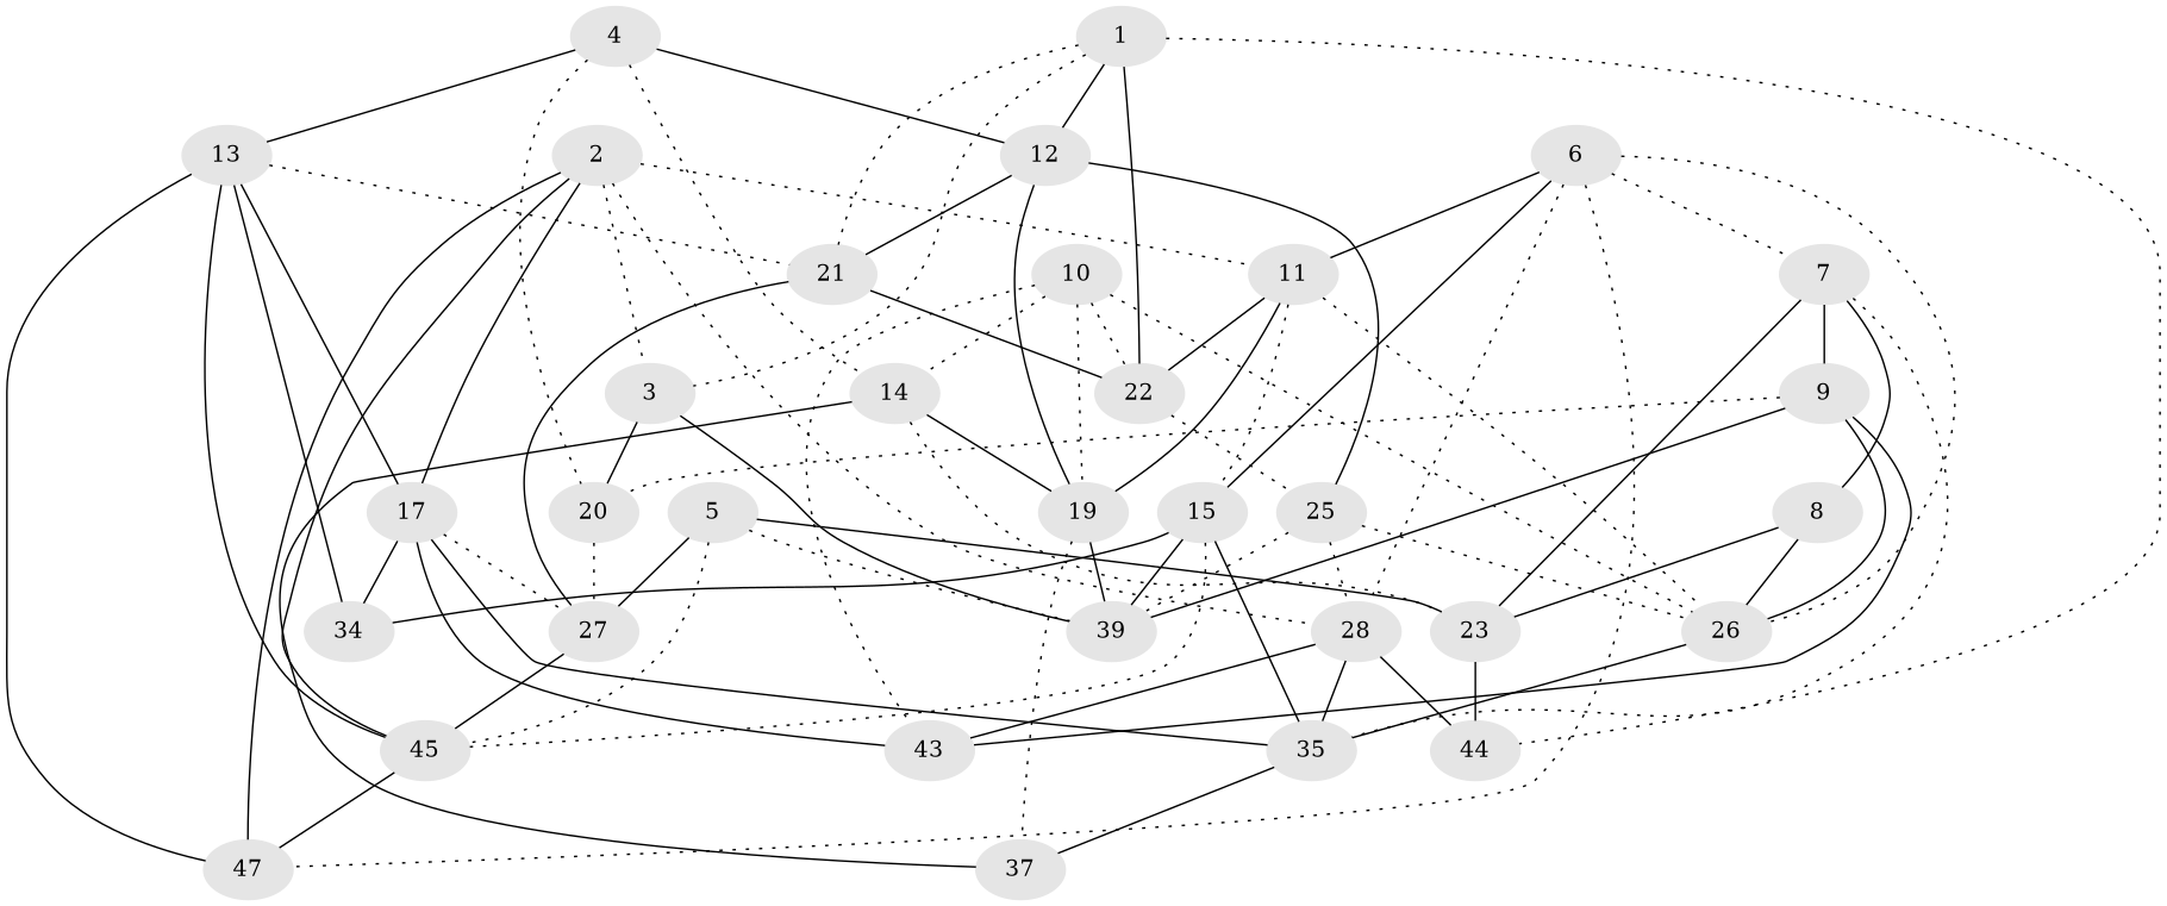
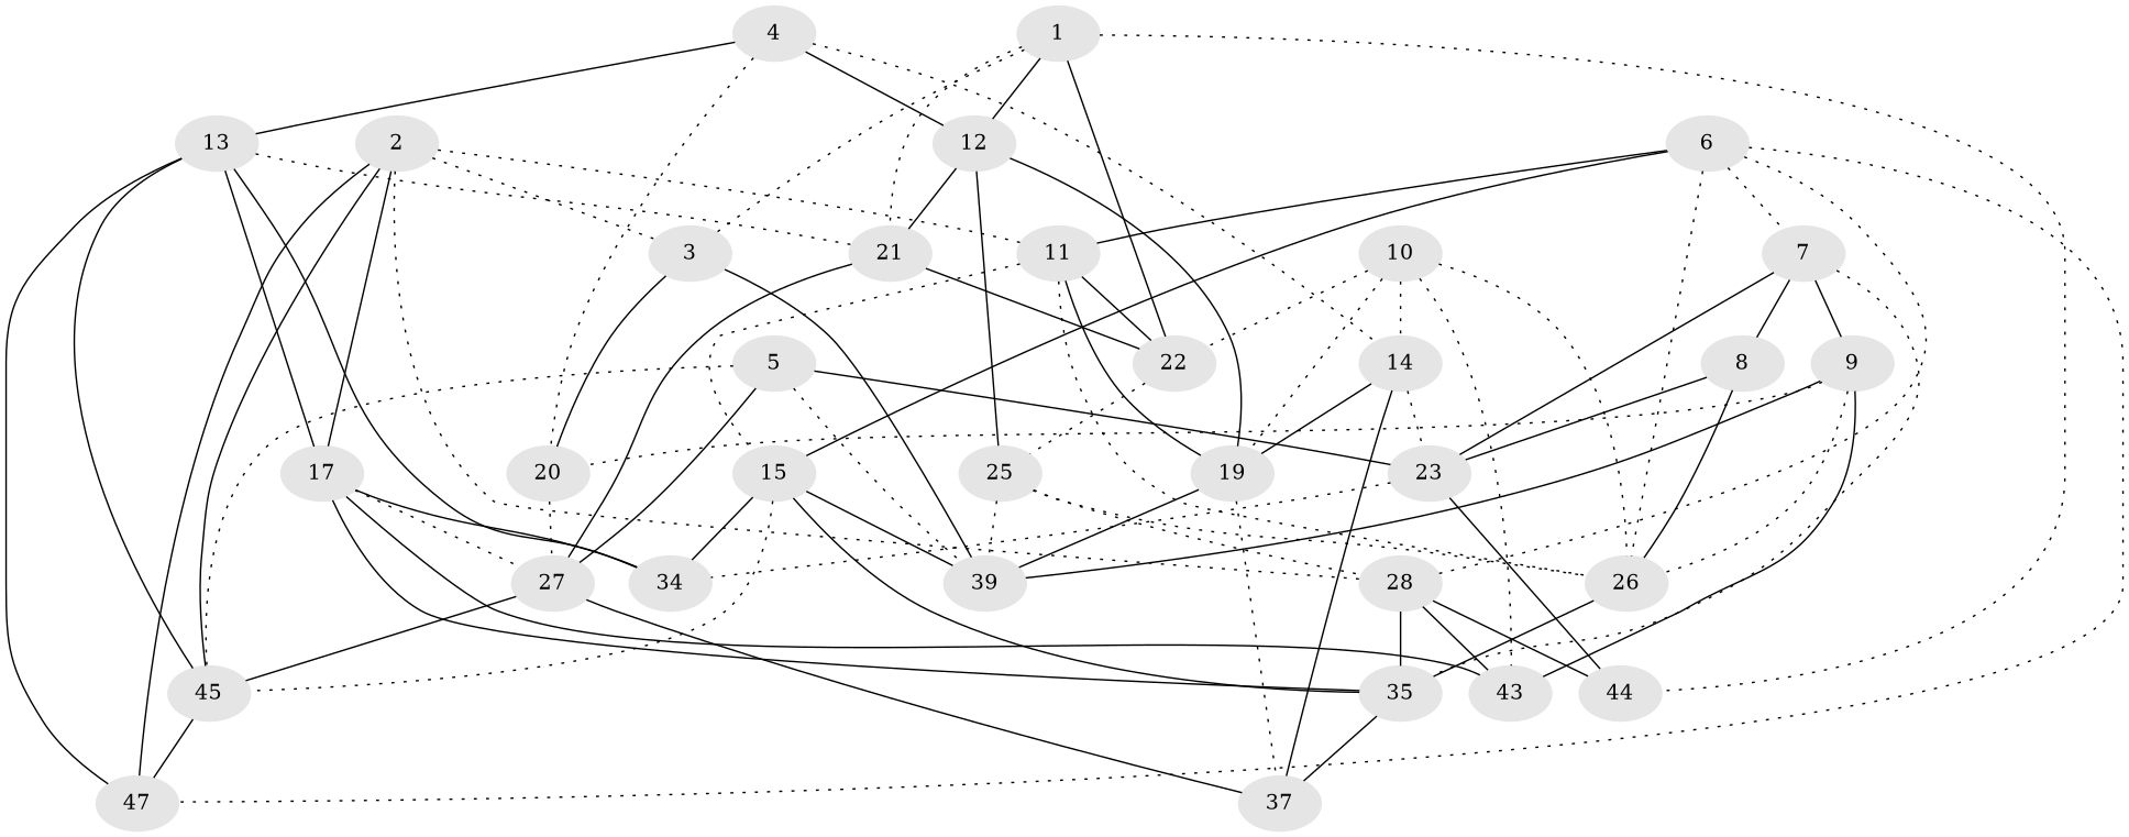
  graph {
    node [color=gray90 style=filled]
    edge [style=solid]
    1 [super="+53"]
    3
    12 [super="+29"]
    21 [super="+24"]
    22 [super="+54"]
    44
    20
    39 [super="+42"]
    19 [super="+36"]
    25 [super="+40"]
    27 [super="+30"]
    2 [super="+41"]
    11 [super="+49"]
    17 [super="+48"]
    28 [super="+32"]
    45 [super="+52"]
    47
    15 [super="+33"]
    26 [super="+31"]
    35 [super="+55"]
    43
    34
    4
    13 [super="+18"]
    14 [super="+46"]
    23 [super="+51"]
    37
    5
    6 [super="+16"]
    7 [super="+38"]
    8
    9 [super="+56"]
    10 [super="+50"]
    1 -- 3 [style=dotted]
    1 -- 12
    1 -- 21 [style=dotted]
    1 -- 22 [weight=2]
    1 -- 44 [style=dotted]
    3 -- 20
    3 -- 39
    12 -- 21
    12 -- 19
    12 -- 25 [weight=2]
    21 -- 22
    21 -- 27
    22 -- 25 [style=dotted]
    20 -- 27 [style=dotted]
    19 -- 39
    19 -- 37 [style=dotted]
    25 -- 39 [style=dotted]
    25 -- 28 [style=dotted]
    25 -- 26 [style=dotted]
    27 -- 45
+   27 -- 37
    2 -- 3 [style=dotted]
    2 -- 11 [style=dotted]
    2 -- 17
    2 -- 28 [style=dotted]
    2 -- 45
    2 -- 47
    11 -- 22
    11 -- 19
    11 -- 15 [style=dotted]
    11 -- 26 [style=dotted]
    17 -- 27 [style=dotted]
    17 -- 35
    17 -- 43
    17 -- 34
    28 -- 44
    28 -- 35
    28 -- 43
    45 -- 47
    15 -- 39
    15 -- 45 [style=dotted]
    15 -- 35
    15 -- 34
    26 -- 35
    35 -- 37
    4 -- 12
    4 -- 20 [style=dotted]
    4 -- 13
    4 -- 14 [style=dotted]
    13 -- 21 [style=dotted]
    13 -- 17
    13 -- 45
    13 -- 47
    13 -- 34
    14 -- 19
    14 -- 23 [style=dotted]
    14 -- 37
    23 -- 44
+   23 -- 34 [style=dotted]
    5 -- 39 [style=dotted]
    5 -- 27
    5 -- 45 [style=dotted]
    5 -- 23
    6 -- 11
    6 -- 28 [style=dotted]
    6 -- 47 [style=dotted]
    6 -- 15
    6 -- 26 [style=dotted]
    6 -- 7 [style=dotted]
    7 -- 35 [style=dotted]
    7 -- 23
    7 -- 8
    7 -- 9 [weight=2]
    8 -- 26
    8 -- 23
    9 -- 20 [style=dotted]
    9 -- 39
-   9 -- 26
+   9 -- 26 [style=dotted]
    9 -- 43
    10 -- 22 [style=dotted]
    10 -- 19 [style=dotted]
    10 -- 26 [style=dotted]
    10 -- 43 [style=dotted]
    10 -- 14 [style=dotted weight=2]
  }
